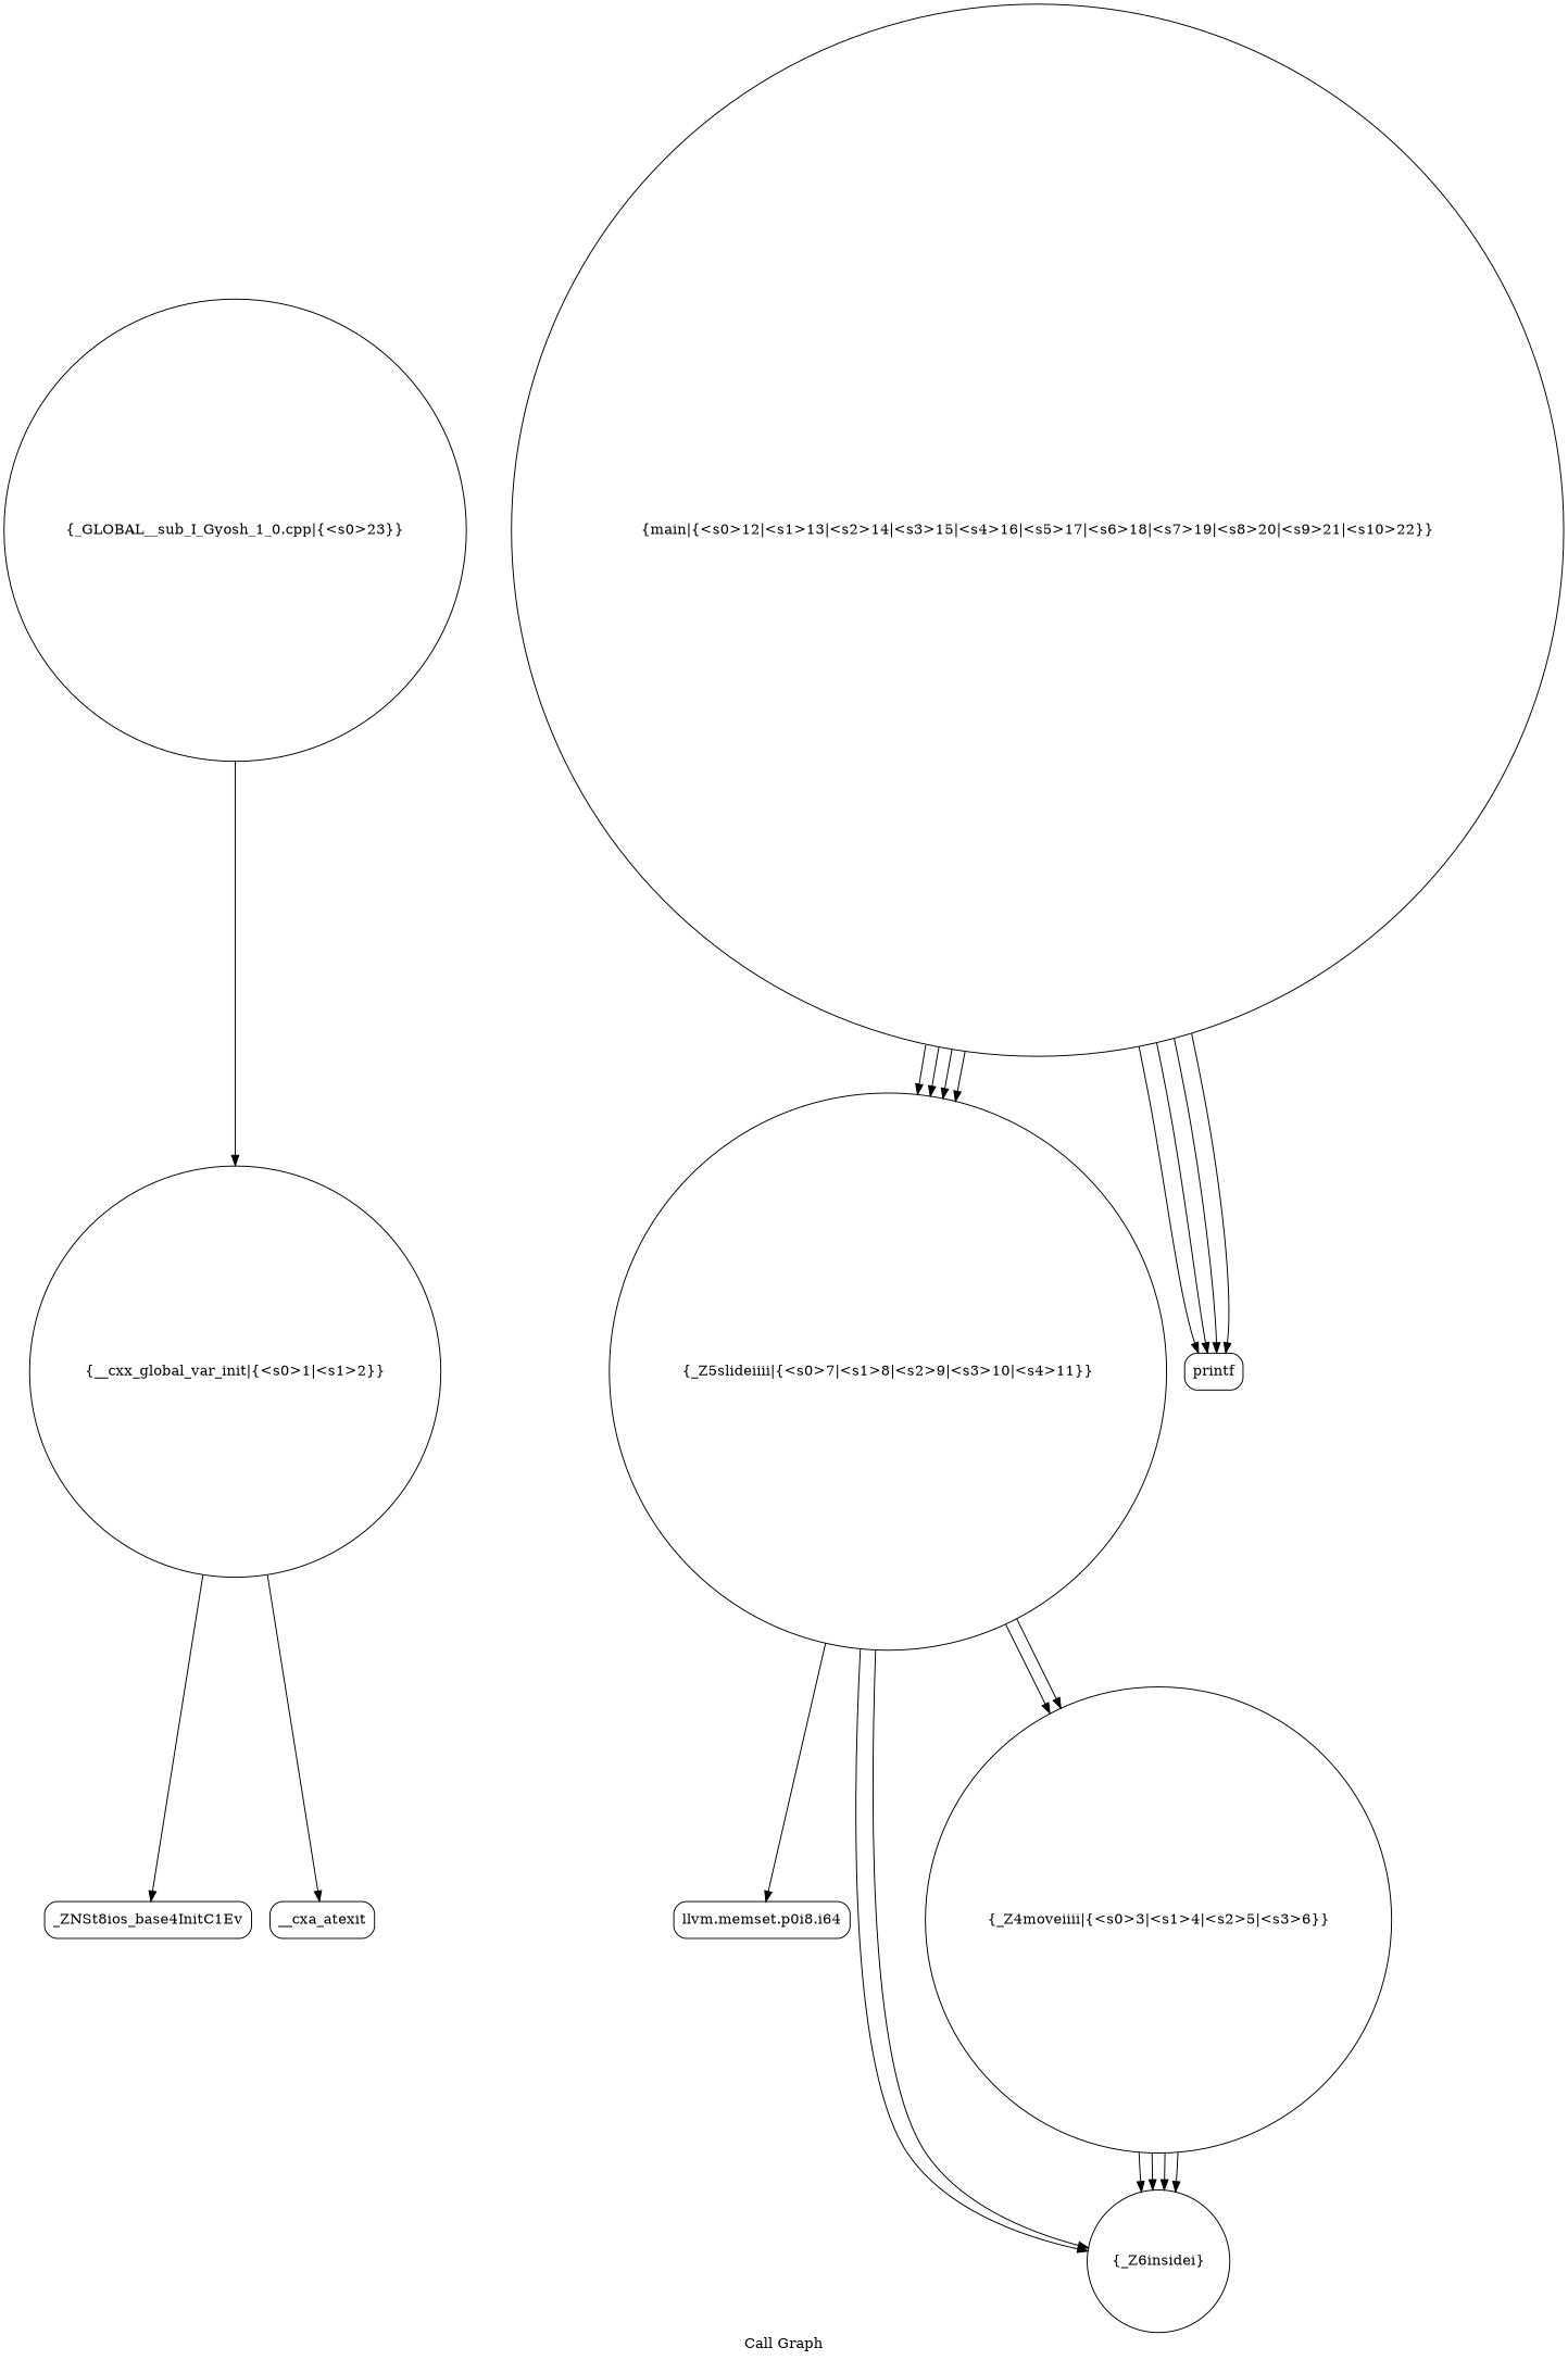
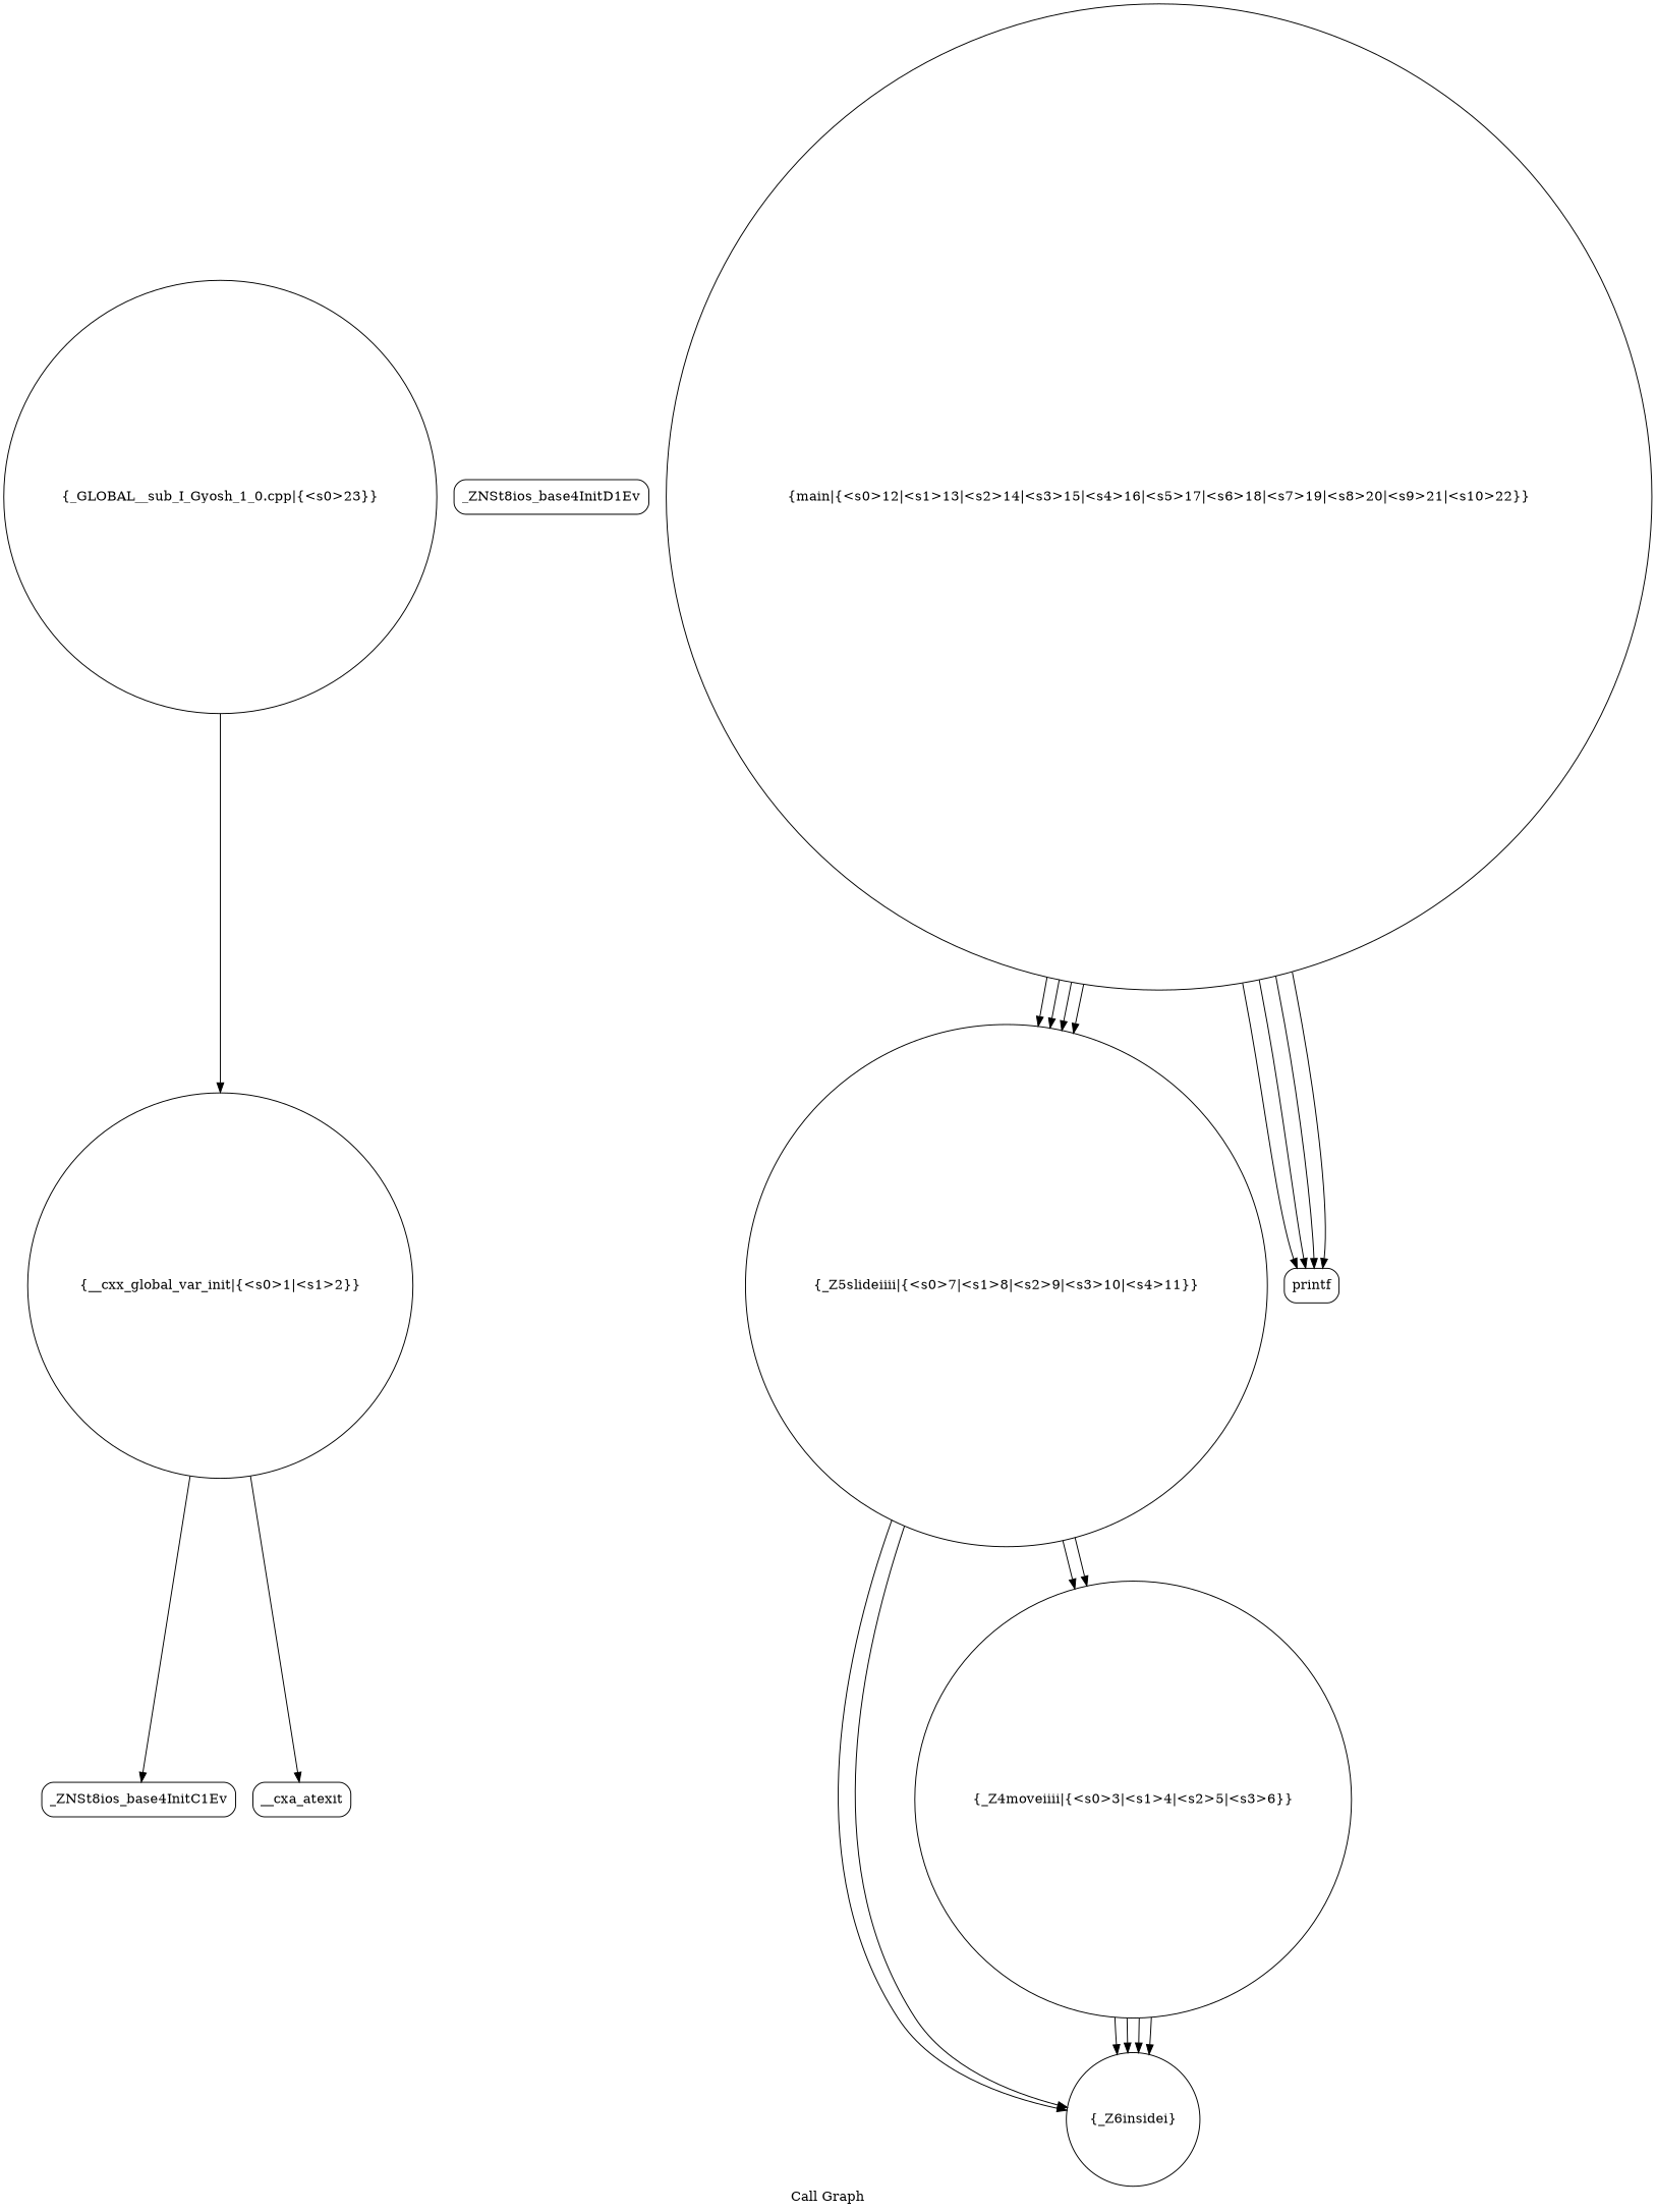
  digraph {
    label="Call Graph"
    node [shape=circle]
    edge [color=black tailport=s0]
    n1 [label="{__cxx_global_var_init|{<s0>1|<s1>2}}"]
    n2 [label="{_ZNSt8ios_base4InitC1Ev}" shape=Mrecord]
    n3 [label="{__cxa_atexit}" shape=Mrecord]
-   n4 [label="{llvm.memset.p0i8.i64}" shape=Mrecord]
+   n5 [label="{_ZNSt8ios_base4InitD1Ev}" shape=Mrecord]
    n6 [label="{_Z6insidei}"]
    n7 [label="{_GLOBAL__sub_I_Gyosh_1_0.cpp|{<s0>23}}"]
    n8 [label="{_Z5slideiiii|{<s0>7|<s1>8|<s2>9|<s3>10|<s4>11}}"]
    n9 [label="{_Z4moveiiii|{<s0>3|<s1>4|<s2>5|<s3>6}}"]
    n10 [label="{main|{<s0>12|<s1>13|<s2>14|<s3>15|<s4>16|<s5>17|<s6>18|<s7>19|<s8>20|<s9>21|<s10>22}}"]
    n11 [label="{printf}" shape=Mrecord]
    n1 -> n2
    n1 -> n3 [tailport=s1]
    n7 -> n1
-   n8 -> n4
    n8 -> n6 [tailport=s1]
    n8 -> n6 [tailport=s3]
    n8 -> n9 [tailport=s2]
    n8 -> n9 [tailport=s4]
    n9 -> n6
    n9 -> n6 [tailport=s1]
    n9 -> n6 [tailport=s2]
    n9 -> n6 [tailport=s3]
    n10 -> n8 [tailport=s3]
    n10 -> n8 [tailport=s4]
    n10 -> n8 [tailport=s5]
    n10 -> n8 [tailport=s6]
    n10 -> n11 [tailport=s7]
    n10 -> n11 [tailport=s8]
    n10 -> n11 [tailport=s9]
    n10 -> n11 [tailport=s10]
  }
